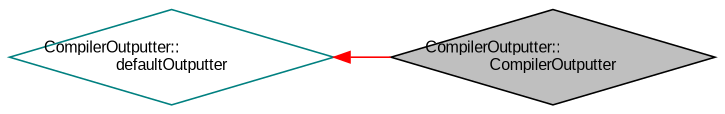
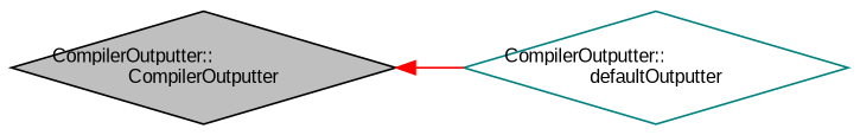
  digraph {
    rankdir=LR
    fontname="Liberation Sans"
    node [fontname="Liberation Sans" fontsize=10 shape=diamond style=filled]
    n1 [color=black fillcolor=grey75 fontcolor=black height=0.2 label="CompilerOutputter::\lCompilerOutputter" width=0.4]
    n2 [color=teal fillcolor=white height=0.2 label="CompilerOutputter::\ldefaultOutputter" width=0.4]
-   n2 -> n1 [color=red dir=back fontname="Liberation Sans" fontsize=10 labelfontname=Helvetica labelfontsize=10 style=solid]
+   n1 -> n2 [color=red dir=back fontname="Liberation Sans" fontsize=10 labelfontname=Helvetica labelfontsize=10 style=solid]
  }
